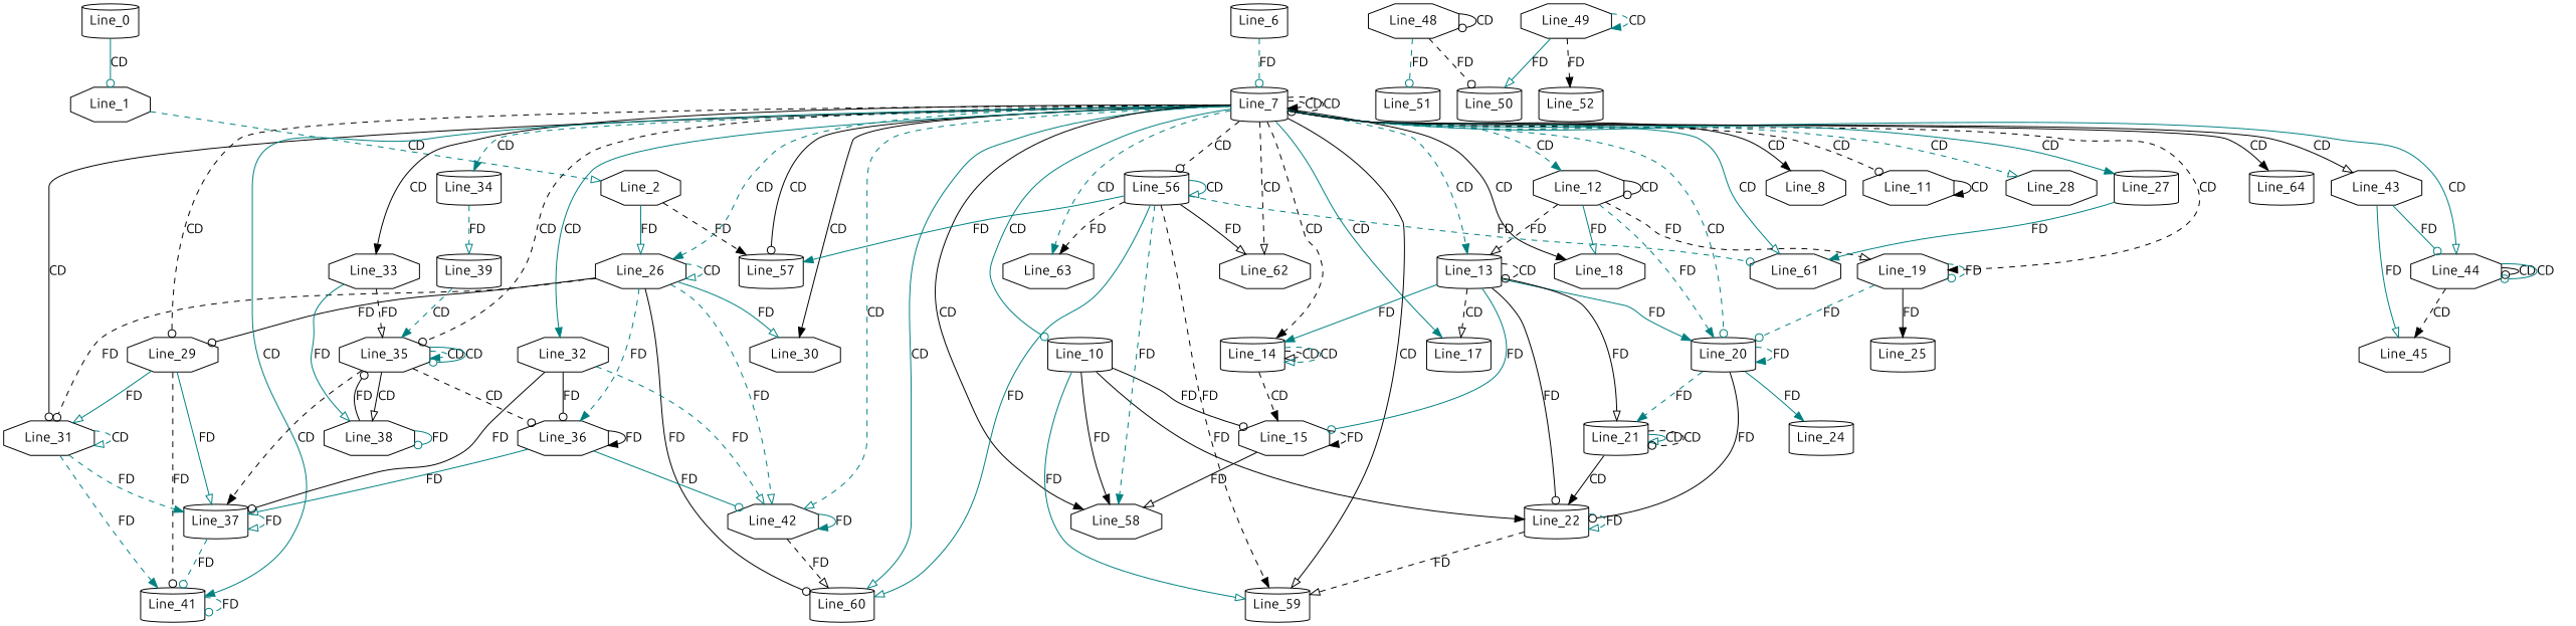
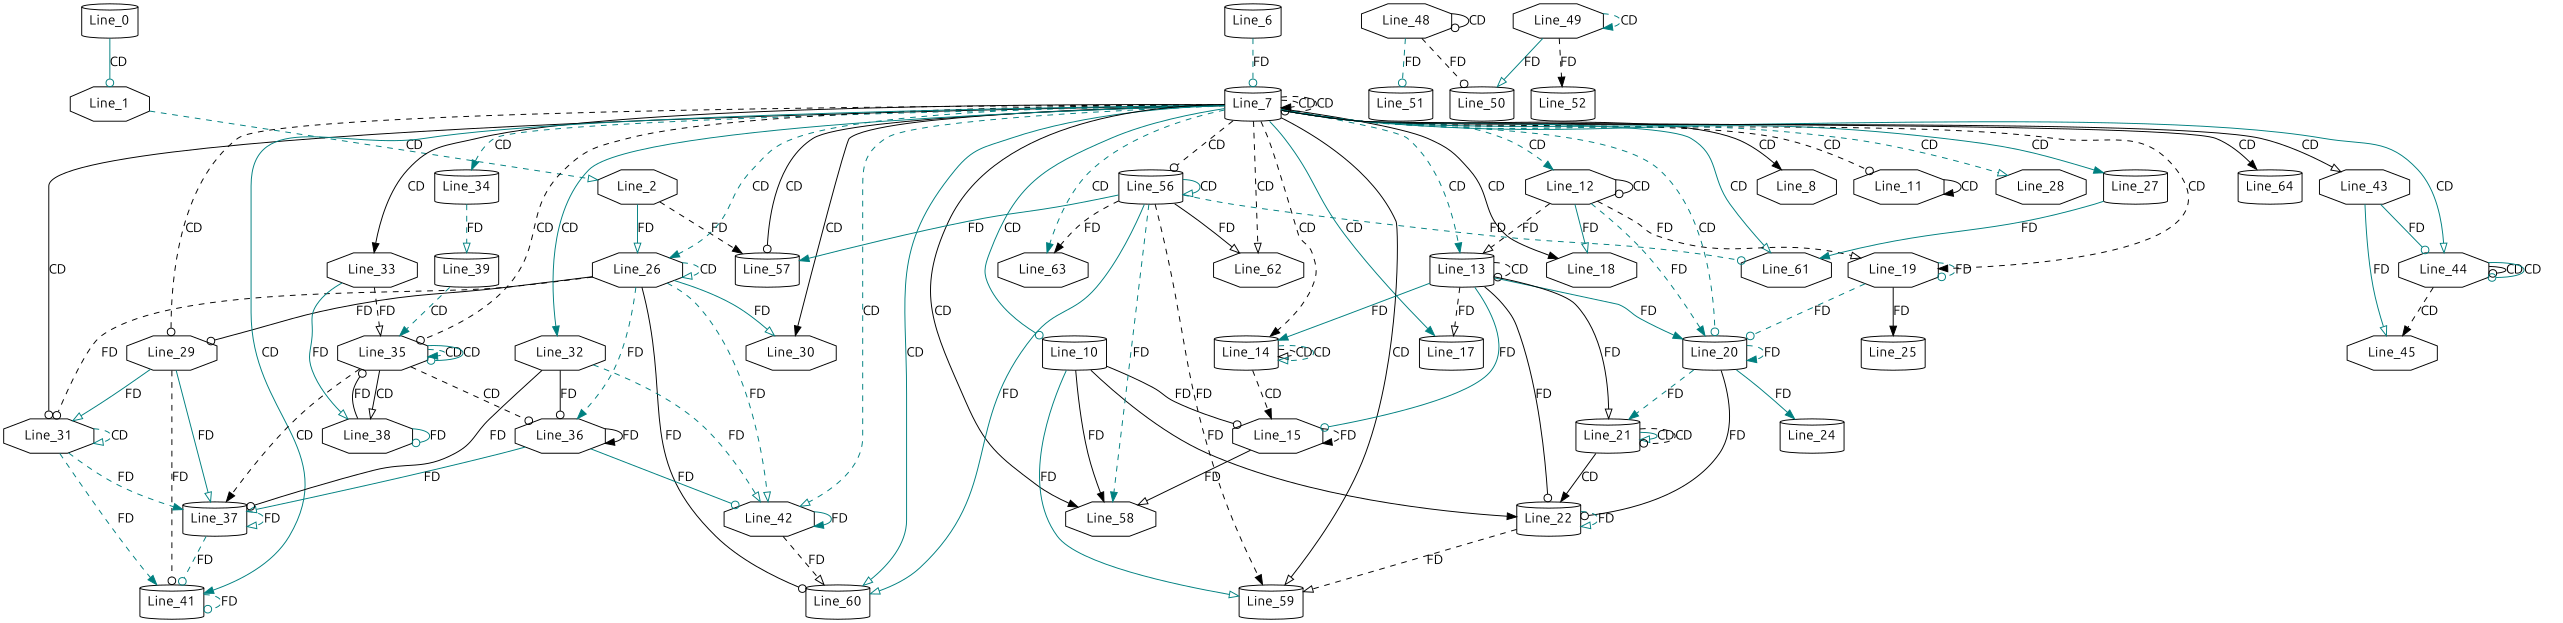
  digraph {
    fontname=Ubuntu
    node [fontname=Ubuntu shape=octagon]
    edge [arrowhead=normal color=teal fontname=Ubuntu style=solid]
    Line_0 [shape=cylinder]
    Line_1
    Line_2
    Line_26
    Line_57 [shape=cylinder]
    Line_29
    Line_30
    Line_31
    Line_42
    Line_60 [shape=cylinder]
    Line_36
    Line_7 [shape=cylinder]
    Line_8
    Line_10 [shape=cylinder]
    Line_11
    Line_12
    Line_13 [shape=cylinder]
    Line_14 [shape=cylinder]
    Line_17 [shape=cylinder]
    Line_18
    Line_19
    Line_20 [shape=cylinder]
    Line_27 [shape=cylinder]
    Line_28
    Line_32
    Line_33
    Line_34 [shape=cylinder]
    Line_35
    Line_41 [shape=cylinder]
    Line_43
    Line_44
    Line_56 [shape=cylinder]
    Line_58
    Line_59 [shape=cylinder]
    Line_61
    Line_62
    Line_63
    Line_64 [shape=cylinder]
    Line_15
    Line_22 [shape=cylinder]
    Line_21 [shape=cylinder]
    Line_25 [shape=cylinder]
    Line_24 [shape=cylinder]
    Line_37 [shape=cylinder]
    Line_38
    Line_39 [shape=cylinder]
    Line_45
    Line_6 [shape=cylinder]
    Line_48
    Line_50 [shape=cylinder]
    Line_51 [shape=cylinder]
    Line_49
    Line_52 [shape=cylinder]
    Line_0 -> Line_1 [arrowhead=odot label=CD]
    Line_1 -> Line_2 [arrowhead=onormal label=CD style=dashed]
    Line_2 -> Line_26 [arrowhead=onormal label=FD]
    Line_2 -> Line_57 [color=black label=FD style=dashed]
    Line_26 -> Line_26 [arrowhead=onormal label=CD style=dashed]
    Line_26 -> Line_29 [arrowhead=odot color=black label=FD]
    Line_26 -> Line_30 [arrowhead=onormal label=FD]
    Line_26 -> Line_31 [arrowhead=odot color=black label=FD style=dashed]
    Line_26 -> Line_42 [arrowhead=onormal label=FD style=dashed]
    Line_26 -> Line_60 [arrowhead=odot color=black label=FD]
    Line_26 -> Line_36 [label=FD style=dashed]
    Line_29 -> Line_31 [arrowhead=onormal label=FD]
    Line_29 -> Line_41 [arrowhead=odot color=black label=FD style=dashed]
    Line_29 -> Line_37 [arrowhead=onormal label=FD]
    Line_31 -> Line_31 [arrowhead=onormal label=CD style=dashed]
    Line_31 -> Line_41 [label=FD style=dashed]
    Line_31 -> Line_37 [label=FD style=dashed]
    Line_42 -> Line_42 [label=FD]
    Line_42 -> Line_60 [arrowhead=onormal color=black label=FD style=dashed]
    Line_36 -> Line_42 [arrowhead=odot label=FD]
    Line_36 -> Line_36 [color=black label=FD]
    Line_36 -> Line_37 [arrowhead=onormal label=FD]
    Line_7 -> Line_26 [label=CD style=dashed]
    Line_7 -> Line_57 [arrowhead=odot color=black label=CD]
    Line_7 -> Line_29 [arrowhead=odot color=black label=CD style=dashed]
    Line_7 -> Line_30 [color=black label=CD]
    Line_7 -> Line_31 [arrowhead=odot color=black label=CD]
    Line_7 -> Line_42 [arrowhead=onormal label=CD style=dashed]
    Line_7 -> Line_60 [arrowhead=onormal label=CD]
    Line_7 -> Line_7 [color=black label=CD style=dashed]
    Line_7 -> Line_7 [arrowhead=odot color=black label=CD style=dashed]
    Line_7 -> Line_8 [color=black label=CD]
    Line_7 -> Line_10 [arrowhead=odot label=CD]
    Line_7 -> Line_11 [arrowhead=odot color=black label=CD style=dashed]
    Line_7 -> Line_12 [label=CD style=dashed]
    Line_7 -> Line_13 [label=CD style=dashed]
    Line_7 -> Line_14 [color=black label=CD style=dashed]
    Line_7 -> Line_17 [label=CD]
    Line_7 -> Line_18 [color=black label=CD]
    Line_7 -> Line_19 [color=black label=CD style=dashed]
    Line_7 -> Line_20 [arrowhead=odot label=CD style=dashed]
    Line_7 -> Line_27 [label=CD]
    Line_7 -> Line_28 [arrowhead=onormal label=CD style=dashed]
    Line_7 -> Line_32 [label=CD]
    Line_7 -> Line_33 [color=black label=CD]
    Line_7 -> Line_34 [label=CD style=dashed]
    Line_7 -> Line_35 [arrowhead=odot color=black label=CD style=dashed]
    Line_7 -> Line_41 [label=CD]
    Line_7 -> Line_43 [arrowhead=onormal color=black label=CD]
    Line_7 -> Line_44 [arrowhead=onormal label=CD]
    Line_7 -> Line_56 [arrowhead=odot color=black label=CD style=dashed]
    Line_7 -> Line_58 [color=black label=CD]
    Line_7 -> Line_59 [arrowhead=onormal color=black label=CD]
    Line_7 -> Line_61 [arrowhead=onormal label=CD]
    Line_7 -> Line_62 [arrowhead=onormal color=black label=CD style=dashed]
    Line_7 -> Line_63 [label=CD style=dashed]
    Line_7 -> Line_64 [color=black label=CD]
    Line_10 -> Line_58 [color=black label=FD]
    Line_10 -> Line_59 [arrowhead=onormal label=FD]
    Line_10 -> Line_15 [arrowhead=odot color=black label=FD]
    Line_10 -> Line_22 [color=black label=FD]
    Line_11 -> Line_11 [color=black label=CD]
    Line_12 -> Line_12 [arrowhead=odot color=black label=CD]
    Line_12 -> Line_13 [arrowhead=onormal color=black label=FD style=dashed]
    Line_12 -> Line_18 [arrowhead=onormal label=FD]
    Line_12 -> Line_19 [arrowhead=onormal color=black label=FD style=dashed]
    Line_12 -> Line_20 [label=FD style=dashed]
    Line_13 -> Line_13 [arrowhead=odot color=black label=CD style=dashed]
    Line_13 -> Line_14 [label=FD]
-   Line_13 -> Line_17 [arrowhead=onormal color=black label=CD style=dashed]
+   Line_13 -> Line_17 [arrowhead=onormal color=black label=FD style=dashed]
    Line_13 -> Line_20 [label=FD]
    Line_13 -> Line_15 [arrowhead=odot label=FD]
    Line_13 -> Line_22 [arrowhead=odot color=black label=FD]
    Line_13 -> Line_21 [arrowhead=onormal color=black label=FD]
    Line_14 -> Line_14 [arrowhead=onormal color=black label=CD style=dashed]
    Line_14 -> Line_14 [arrowhead=onormal label=CD style=dashed]
    Line_14 -> Line_15 [color=black label=CD style=dashed]
    Line_19 -> Line_19 [arrowhead=odot label=FD style=dashed]
    Line_19 -> Line_20 [arrowhead=odot label=FD style=dashed]
    Line_19 -> Line_25 [color=black label=FD]
    Line_20 -> Line_20 [label=FD style=dashed]
    Line_20 -> Line_22 [arrowhead=odot color=black label=FD]
    Line_20 -> Line_21 [label=FD style=dashed]
    Line_20 -> Line_24 [label=FD]
    Line_27 -> Line_61 [label=FD]
    Line_32 -> Line_42 [arrowhead=onormal label=FD style=dashed]
    Line_32 -> Line_36 [arrowhead=odot color=black label=FD]
    Line_32 -> Line_37 [arrowhead=odot color=black label=FD]
    Line_33 -> Line_35 [arrowhead=onormal color=black label=FD style=dashed]
    Line_33 -> Line_38 [arrowhead=onormal label=FD]
    Line_34 -> Line_39 [arrowhead=onormal label=FD style=dashed]
    Line_35 -> Line_36 [arrowhead=odot color=black label=CD style=dashed]
    Line_35 -> Line_35 [label=CD style=dashed]
    Line_35 -> Line_35 [arrowhead=odot label=CD]
    Line_35 -> Line_37 [color=black label=CD style=dashed]
    Line_35 -> Line_38 [arrowhead=onormal color=black label=CD]
    Line_41 -> Line_41 [arrowhead=odot label=FD style=dashed]
    Line_43 -> Line_44 [arrowhead=odot label=FD]
    Line_43 -> Line_45 [arrowhead=onormal label=FD]
    Line_44 -> Line_44 [arrowhead=odot color=black label=CD]
    Line_44 -> Line_44 [arrowhead=odot label=CD]
    Line_44 -> Line_45 [color=black label=CD style=dashed]
    Line_56 -> Line_57 [label=FD]
    Line_56 -> Line_60 [arrowhead=onormal label=FD]
    Line_56 -> Line_56 [arrowhead=onormal label=CD]
    Line_56 -> Line_58 [label=FD style=dashed]
    Line_56 -> Line_59 [color=black label=FD style=dashed]
    Line_56 -> Line_61 [arrowhead=odot label=FD style=dashed]
    Line_56 -> Line_62 [arrowhead=onormal color=black label=FD]
    Line_56 -> Line_63 [color=black label=FD style=dashed]
    Line_15 -> Line_58 [arrowhead=onormal color=black label=FD]
    Line_15 -> Line_15 [color=black label=FD style=dashed]
    Line_22 -> Line_59 [arrowhead=onormal color=black label=FD style=dashed]
    Line_22 -> Line_22 [arrowhead=onormal label=FD style=dashed]
    Line_21 -> Line_22 [color=black label=CD]
    Line_21 -> Line_21 [arrowhead=onormal label=CD]
    Line_21 -> Line_21 [arrowhead=odot color=black label=CD style=dashed]
    Line_37 -> Line_41 [arrowhead=odot label=FD style=dashed]
    Line_37 -> Line_37 [arrowhead=onormal label=FD style=dashed]
    Line_38 -> Line_35 [arrowhead=odot color=black label=FD]
    Line_38 -> Line_38 [arrowhead=odot label=FD]
    Line_39 -> Line_35 [label=CD style=dashed]
    Line_6 -> Line_7 [arrowhead=odot label=FD style=dashed]
    Line_48 -> Line_48 [arrowhead=odot color=black label=CD]
    Line_48 -> Line_50 [arrowhead=odot color=black label=FD style=dashed]
    Line_48 -> Line_51 [arrowhead=odot label=FD style=dashed]
    Line_49 -> Line_50 [arrowhead=onormal label=FD]
    Line_49 -> Line_49 [label=CD style=dashed]
    Line_49 -> Line_52 [color=black label=FD style=dashed]
  }
